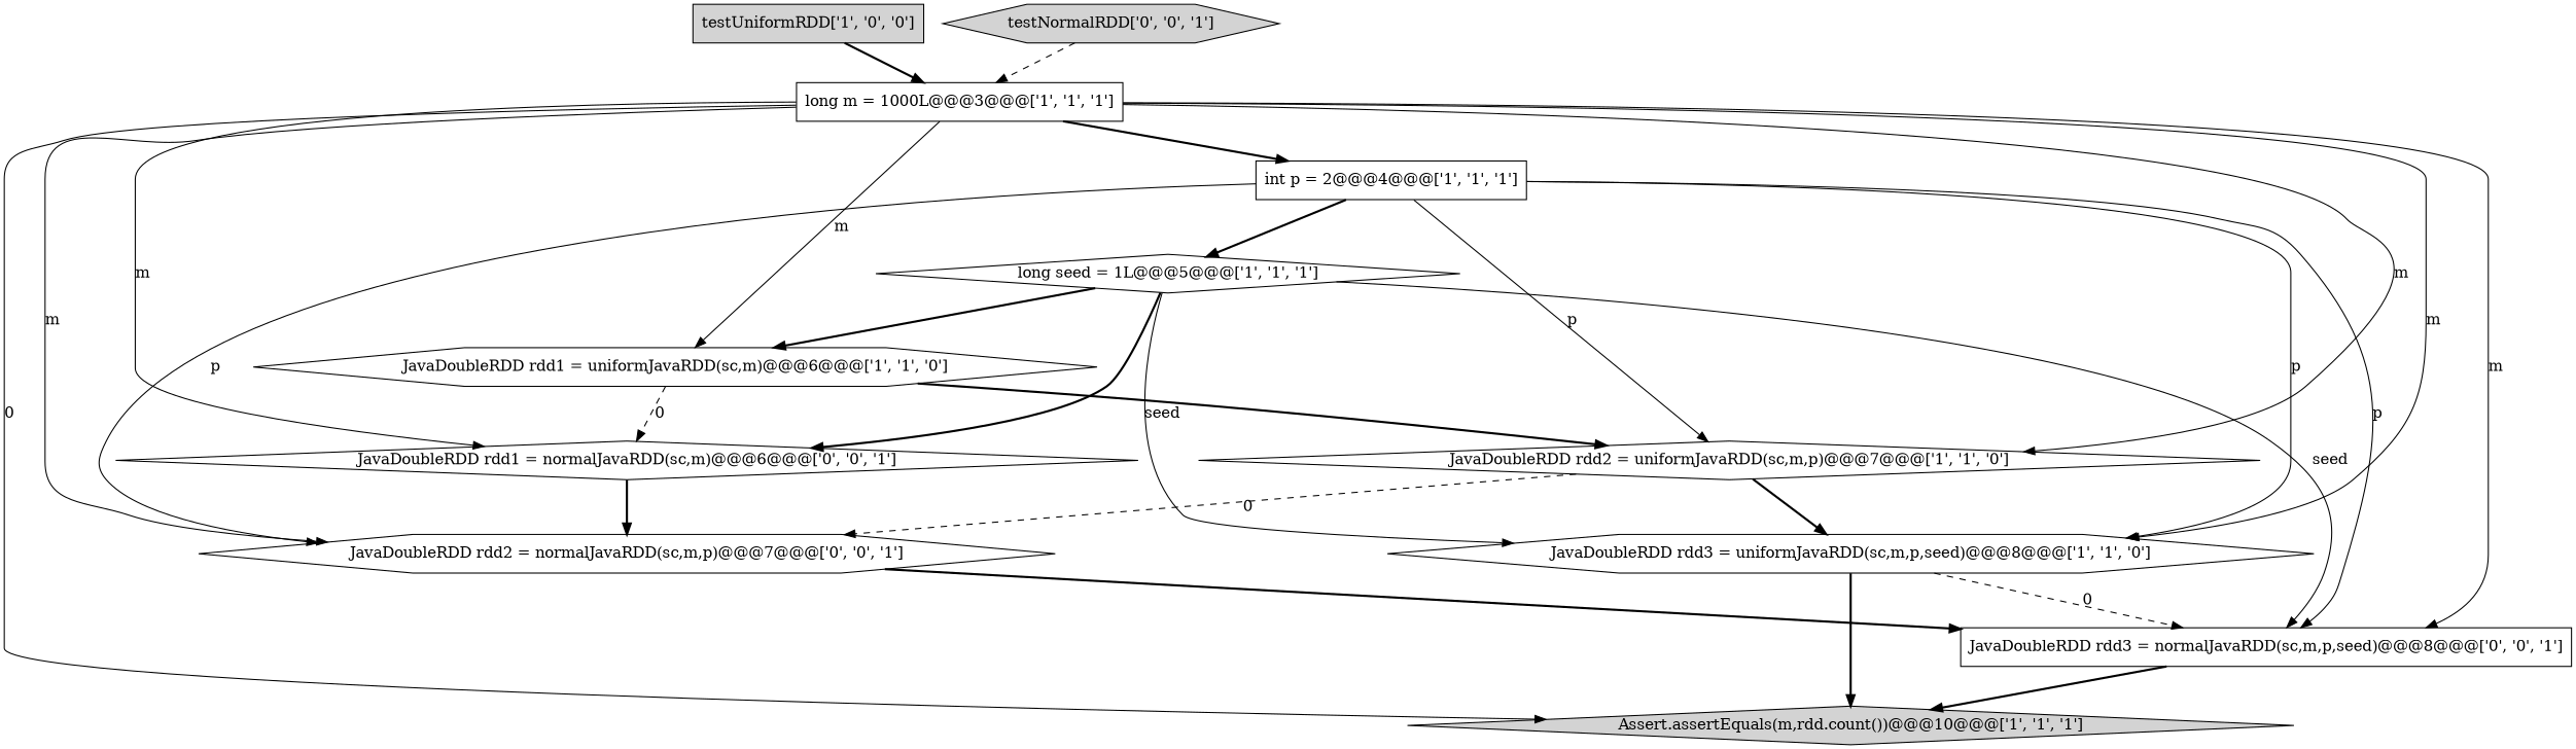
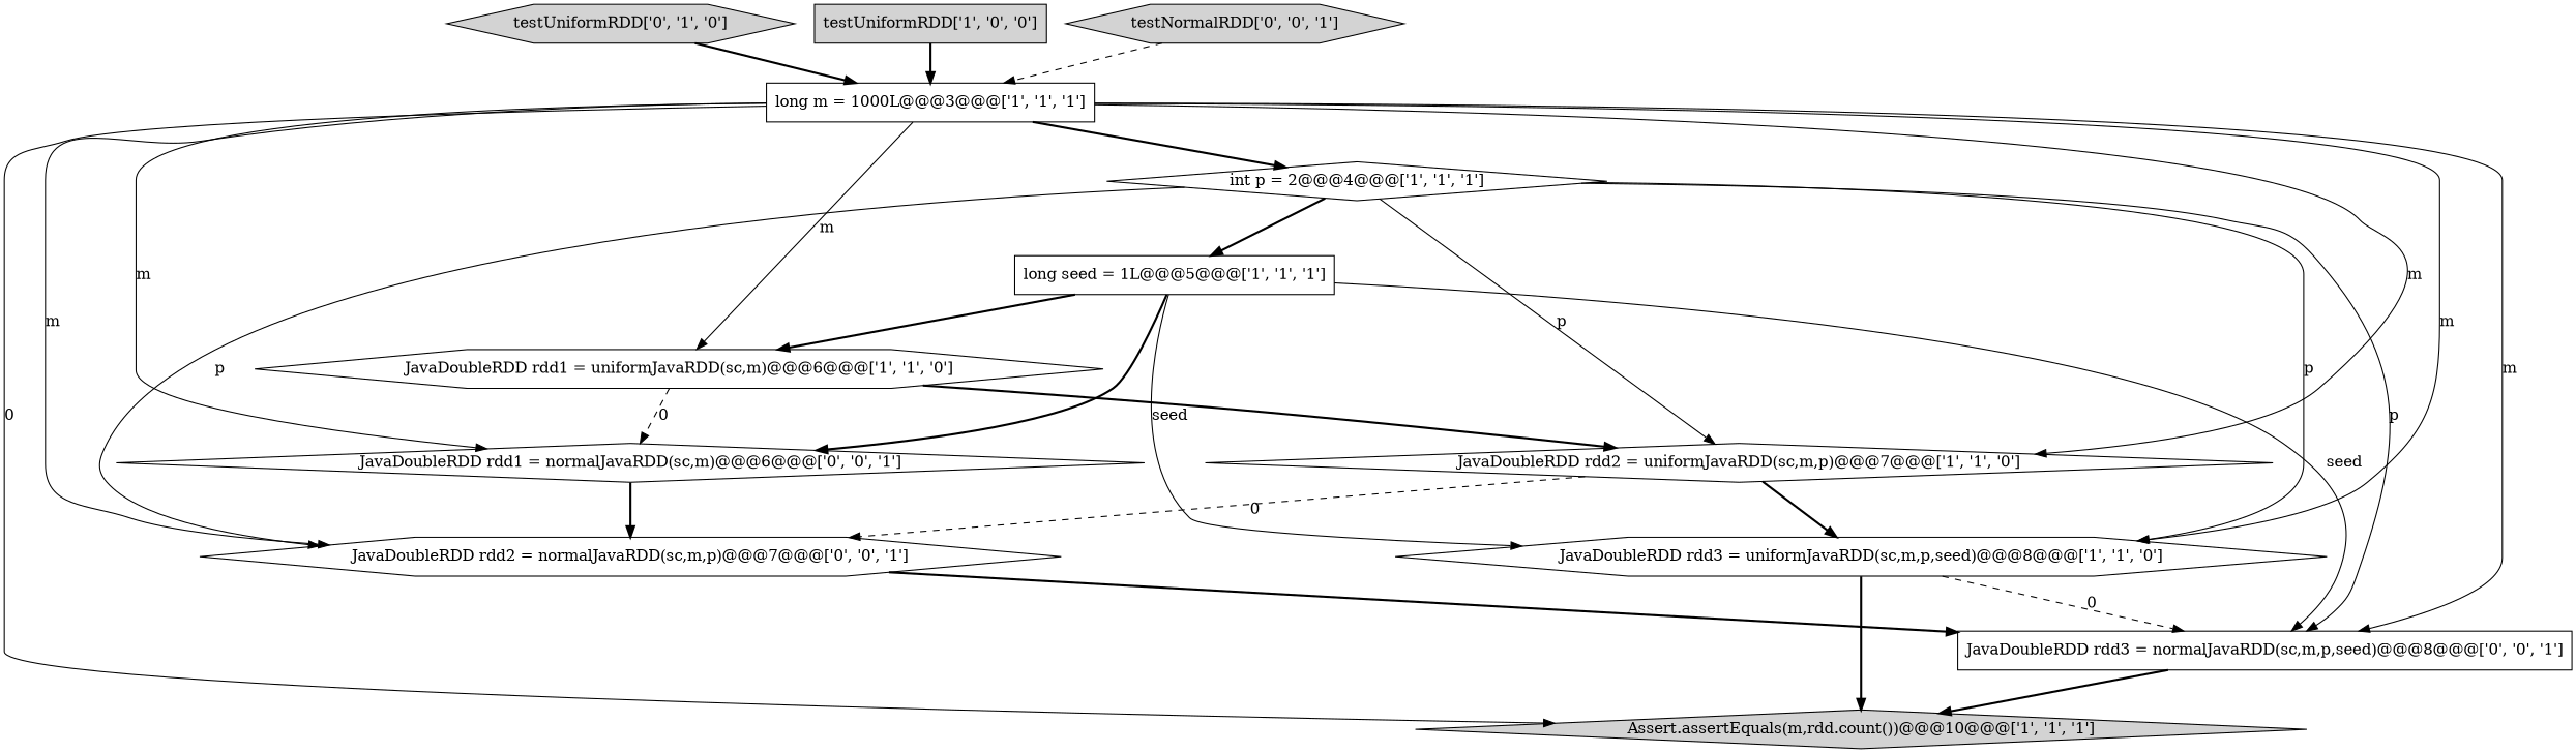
  digraph {
    node [fillcolor=white shape=hexagon style=filled]
    edge [style=solid]
+   n1 [fillcolor=lightgray label="testUniformRDD['0', '1', '0']"]
    n2 [label="long m = 1000L@@@3@@@['1', '1', '1']" shape=box]
    n3 [fillcolor=lightgray label="Assert.assertEquals(m,rdd.count())@@@10@@@['1', '1', '1']" shape=diamond]
    n4 [label="JavaDoubleRDD rdd1 = uniformJavaRDD(sc,m)@@@6@@@['1', '1', '0']"]
    n5 [label="JavaDoubleRDD rdd3 = normalJavaRDD(sc,m,p,seed)@@@8@@@['0', '0', '1']" shape=box]
-   n6 [label="int p = 2@@@4@@@['1', '1', '1']" shape=box]
+   n6 [label="int p = 2@@@4@@@['1', '1', '1']" shape=diamond]
    n7 [label="JavaDoubleRDD rdd2 = uniformJavaRDD(sc,m,p)@@@7@@@['1', '1', '0']" shape=diamond]
    n8 [label="JavaDoubleRDD rdd1 = normalJavaRDD(sc,m)@@@6@@@['0', '0', '1']" shape=diamond]
    n9 [label="JavaDoubleRDD rdd3 = uniformJavaRDD(sc,m,p,seed)@@@8@@@['1', '1', '0']"]
    n10 [label="JavaDoubleRDD rdd2 = normalJavaRDD(sc,m,p)@@@7@@@['0', '0', '1']"]
-   n11 [label="long seed = 1L@@@5@@@['1', '1', '1']" shape=diamond]
+   n11 [label="long seed = 1L@@@5@@@['1', '1', '1']" shape=box]
    n12 [fillcolor=lightgray label="testUniformRDD['1', '0', '0']" shape=box]
    n13 [fillcolor=lightgray label="testNormalRDD['0', '0', '1']"]
+   n1 -> n2 [style=bold]
    n2 -> n3 [label=0]
    n2 -> n4 [label=m]
    n2 -> n5 [label=m]
    n2 -> n6 [style=bold]
    n2 -> n7 [label=m]
    n2 -> n8 [label=m]
    n2 -> n9 [label=m]
    n2 -> n10 [label=m]
    n4 -> n7 [style=bold]
    n4 -> n8 [label=0 style=dashed]
    n5 -> n3 [style=bold]
    n6 -> n5 [label=p]
    n6 -> n7 [label=p]
    n6 -> n9 [label=p]
    n6 -> n10 [label=p]
    n6 -> n11 [style=bold]
    n7 -> n9 [style=bold]
    n7 -> n10 [label=0 style=dashed]
    n8 -> n10 [style=bold]
    n9 -> n3 [style=bold]
    n9 -> n5 [label=0 style=dashed]
    n10 -> n5 [style=bold]
    n11 -> n4 [style=bold]
    n11 -> n5 [label=seed]
    n11 -> n8 [style=bold]
    n11 -> n9 [label=seed]
    n12 -> n2 [style=bold]
    n13 -> n2 [style=dashed]
  }
